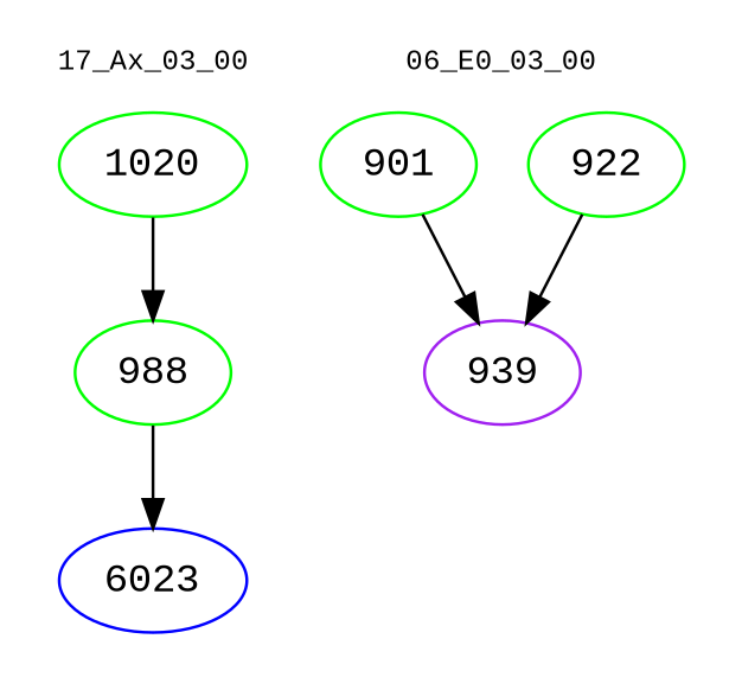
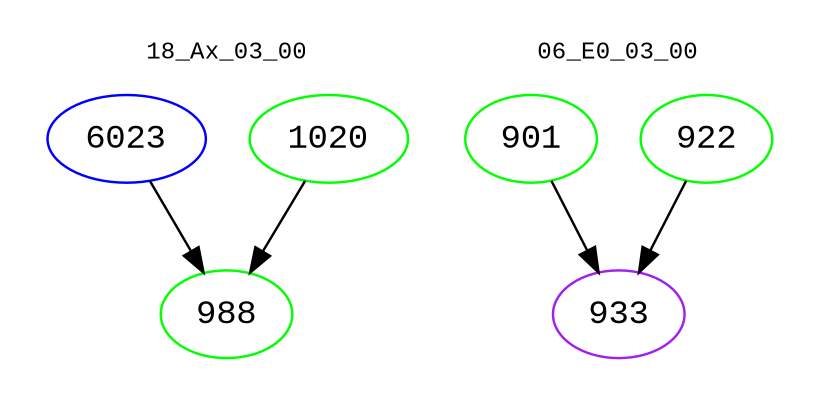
  digraph {
    fontname="Liberation Mono"
    node [color=green fontname="Liberation Mono"]
    edge [color=black fontname="Liberation Mono"]
    n1 [label=1020]
    n2 [label=988]
    n3 [color=blue label=6023]
    n4 [label=922]
    n5 [label=901]
-   n6 [color=purple label=939]
+   n6 [color=purple label=933]
    subgraph cluster_1 {
      color=white
      fontsize=10
-     label="17_Ax_03_00"
+     label="18_Ax_03_00"
      n1
      n2
      n3
    }
    subgraph cluster_2 {
      color=white
      fontsize=10
      label="06_E0_03_00"
      n4
      n5
      n6
    }
    n1 -> n2
-   n2 -> n3
+   n3 -> n2
    n4 -> n6
    n5 -> n6
  }
